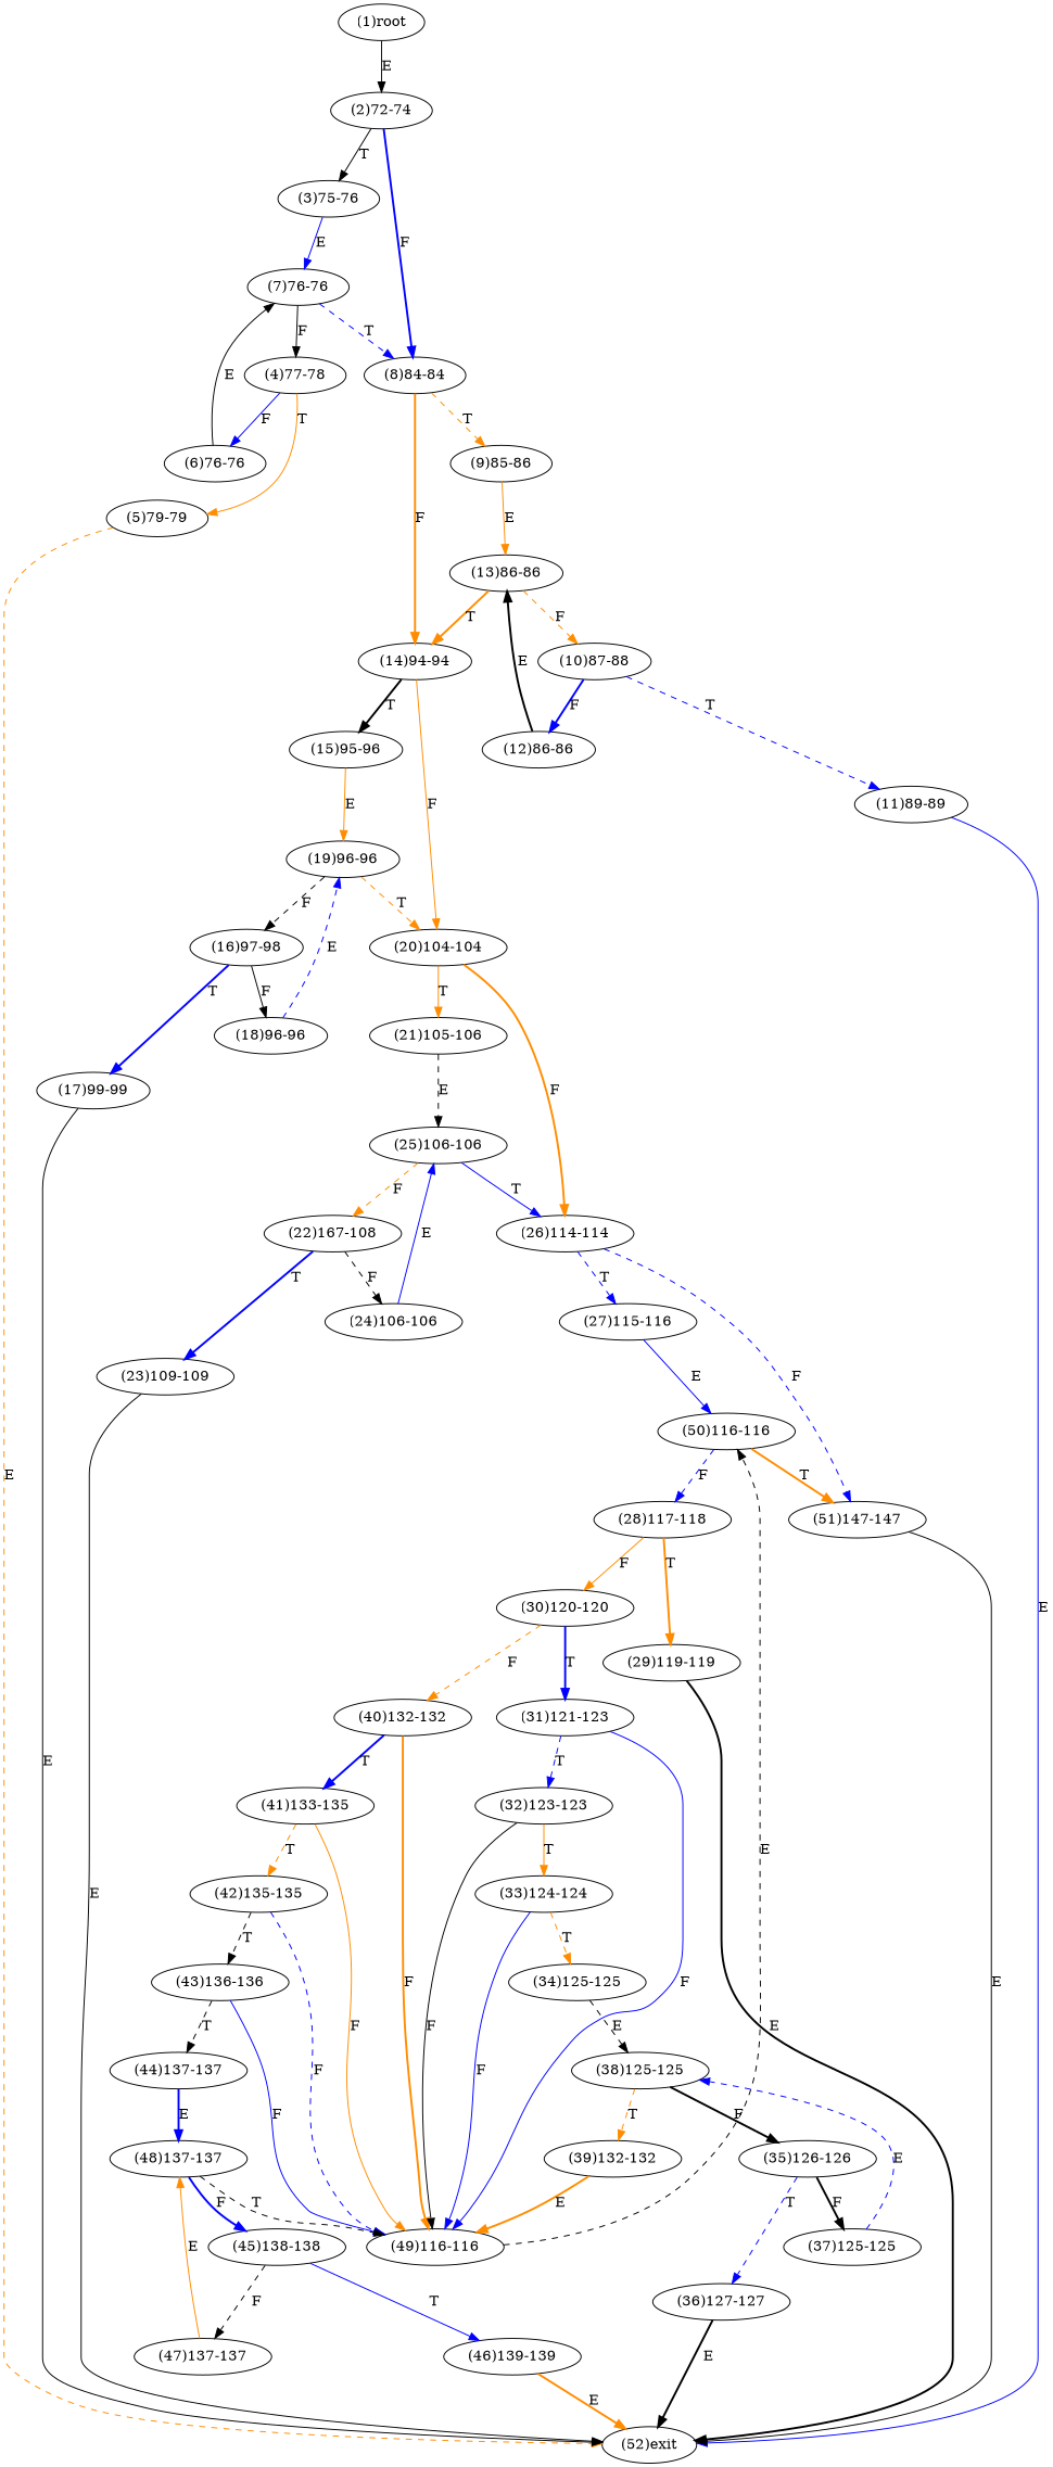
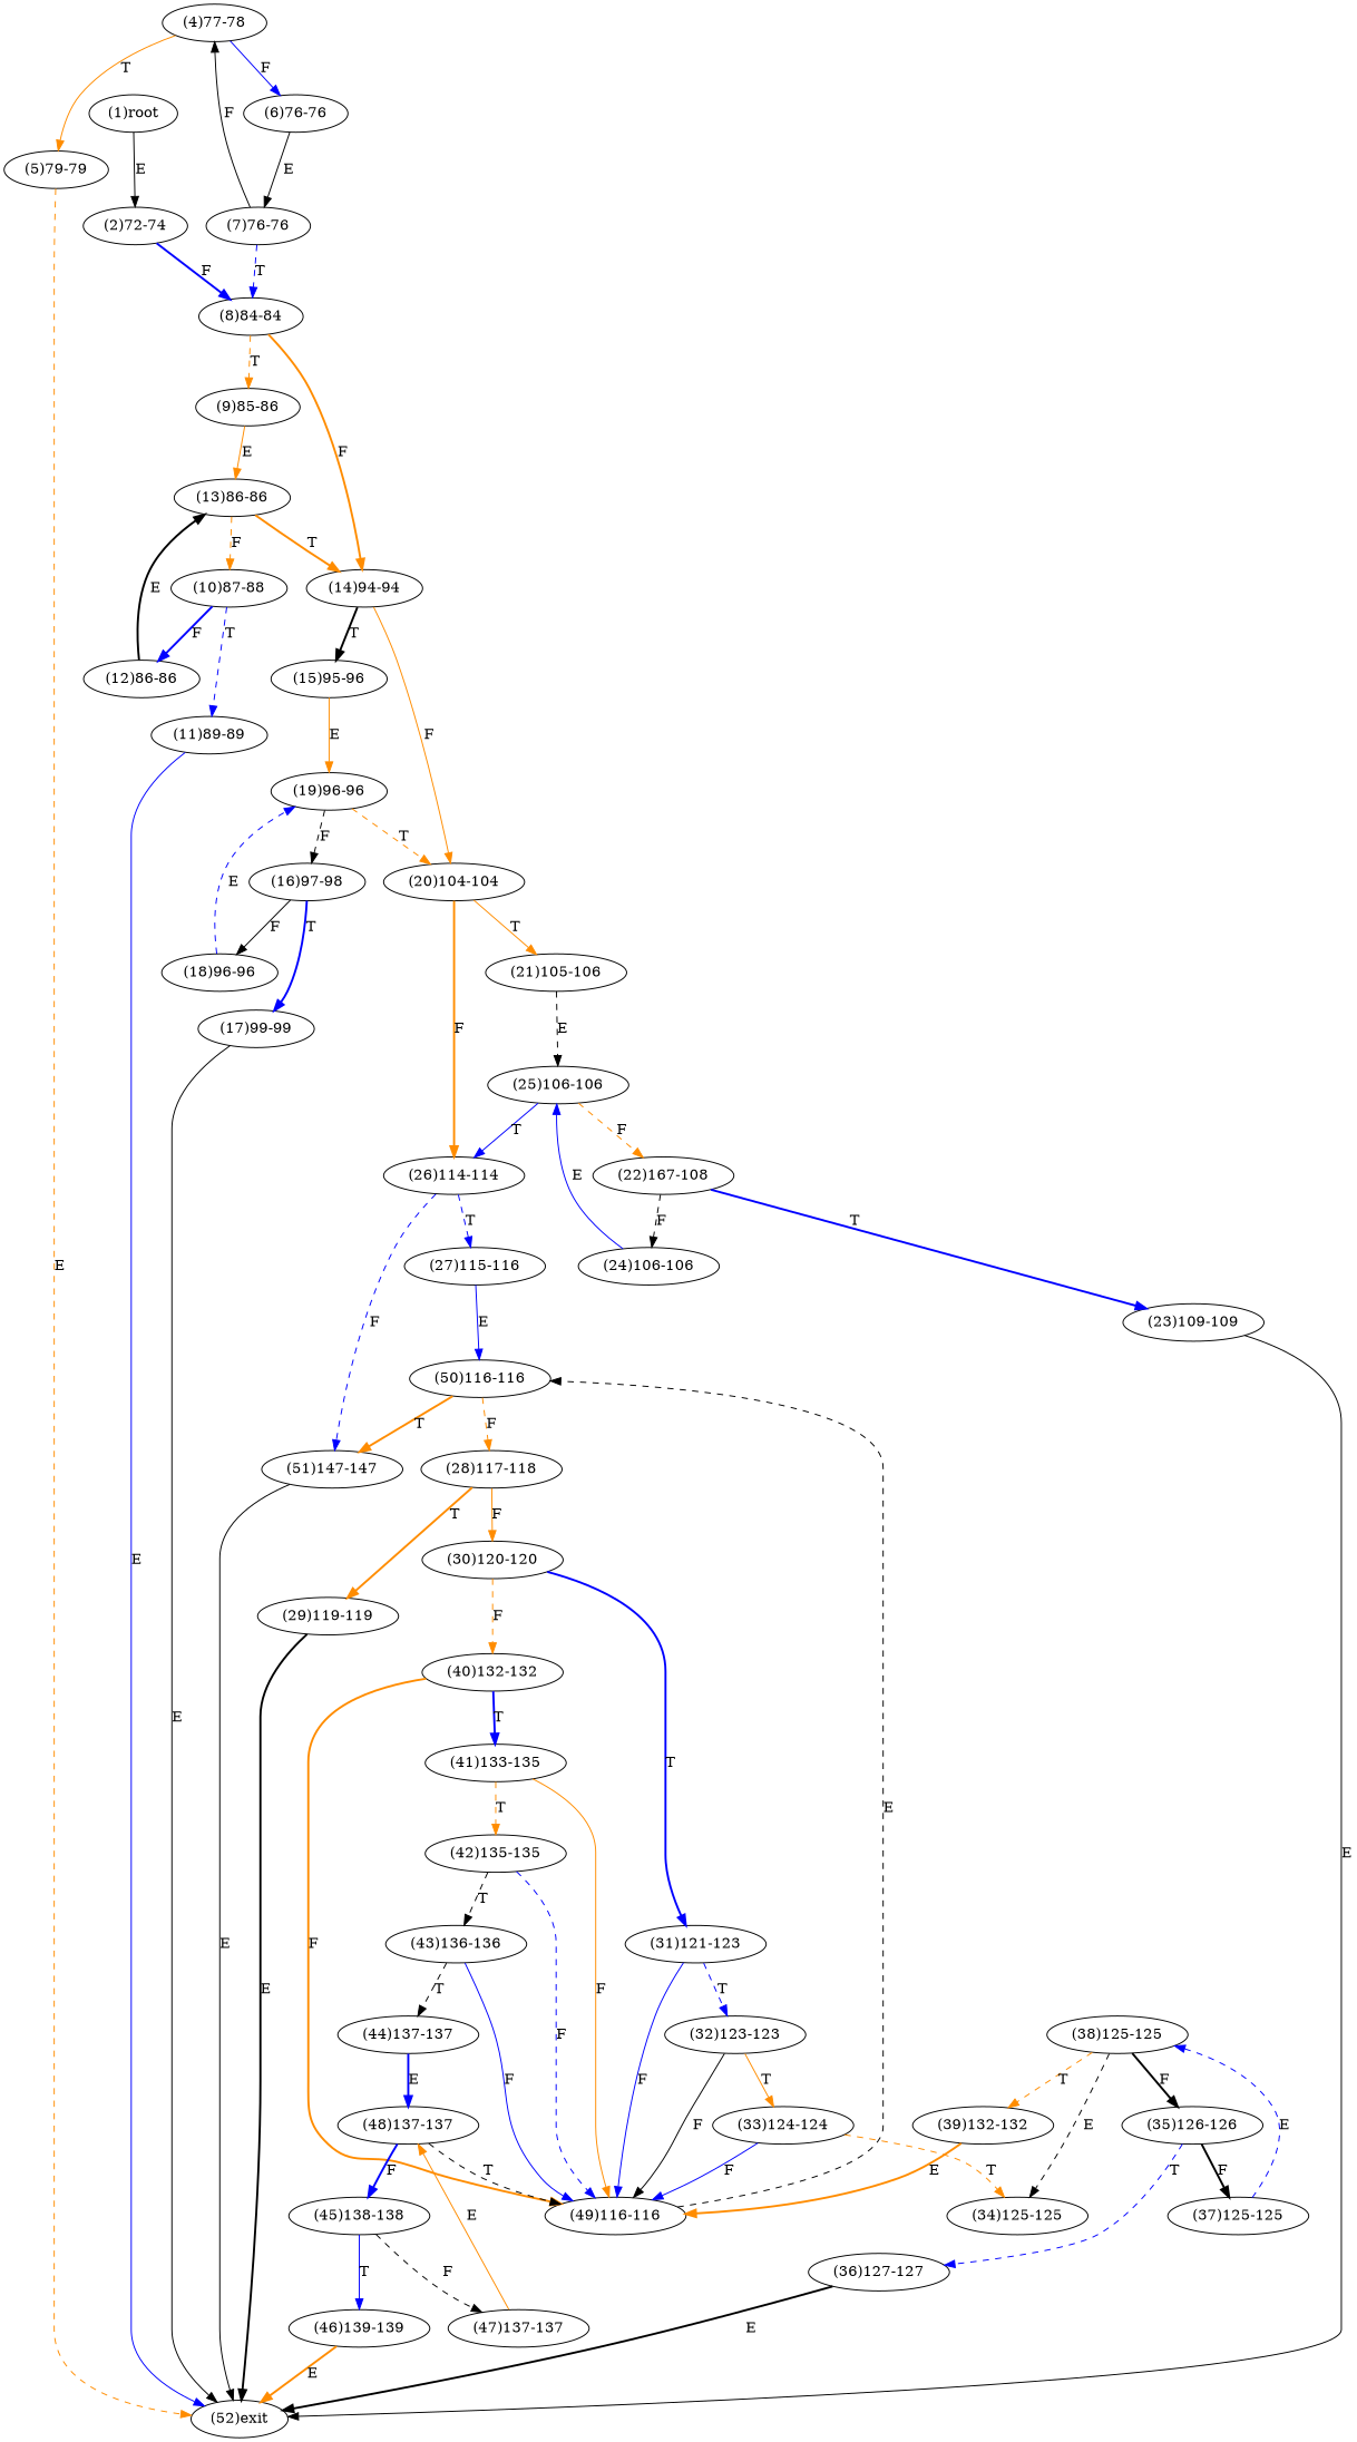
  digraph {
    fontname="DejaVu Serif"
    node [fontname="DejaVu Serif"]
    edge [color=blue fontname="DejaVu Serif" style=solid]
    n1 [label="(1)root"]
    n2 [label="(2)72-74"]
-   n3 [label="(3)75-76"]
    n4 [label="(8)84-84"]
    n5 [label="(7)76-76"]
    n6 [label="(9)85-86"]
    n7 [label="(14)94-94"]
    n8 [label="(4)77-78"]
    n9 [label="(5)79-79"]
    n10 [label="(6)76-76"]
    n11 [label="(52)exit"]
    n12 [label="(13)86-86"]
    n13 [label="(15)95-96"]
    n14 [label="(20)104-104"]
    n15 [label="(10)87-88"]
    n16 [label="(11)89-89"]
    n17 [label="(12)86-86"]
    n18 [label="(19)96-96"]
    n19 [label="(21)105-106"]
    n20 [label="(26)114-114"]
    n21 [label="(16)97-98"]
    n22 [label="(17)99-99"]
    n23 [label="(18)96-96"]
    n24 [label="(25)106-106"]
    n25 [label="(22)167-108"]
    n26 [label="(27)115-116"]
    n27 [label="(51)147-147"]
    n28 [label="(23)109-109"]
    n29 [label="(24)106-106"]
    n30 [label="(50)116-116"]
    n31 [label="(28)117-118"]
    n32 [label="(29)119-119"]
    n33 [label="(30)120-120"]
    n34 [label="(31)121-123"]
    n35 [label="(40)132-132"]
    n36 [label="(32)123-123"]
    n37 [label="(49)116-116"]
    n38 [label="(33)124-124"]
    n39 [label="(41)133-135"]
    n40 [label="(34)125-125"]
    n41 [label="(38)125-125"]
    n42 [label="(35)126-126"]
    n43 [label="(39)132-132"]
    n44 [label="(36)127-127"]
    n45 [label="(37)125-125"]
    n46 [label="(42)135-135"]
    n47 [label="(43)136-136"]
    n48 [label="(44)137-137"]
    n49 [label="(48)137-137"]
    n50 [label="(46)139-139"]
    n51 [label="(47)137-137"]
    n52 [label="(45)138-138"]
    n1 -> n2 [color=black label=E]
-   n2 -> n3 [color=black label=T]
    n2 -> n4 [label=F style=bold]
-   n3 -> n5 [label=E]
    n4 -> n6 [color=darkorange label=T style=dashed]
    n4 -> n7 [color=darkorange label=F style=bold]
    n5 -> n4 [label=T style=dashed]
    n5 -> n8 [color=black label=F]
    n6 -> n12 [color=darkorange label=E]
    n7 -> n13 [color=black label=T style=bold]
    n7 -> n14 [color=darkorange label=F]
    n8 -> n9 [color=darkorange label=T]
    n8 -> n10 [label=F]
    n9 -> n11 [color=darkorange label=E style=dashed]
    n10 -> n5 [color=black label=E]
    n12 -> n7 [color=darkorange label=T style=bold]
    n12 -> n15 [color=darkorange label=F style=dashed]
    n13 -> n18 [color=darkorange label=E]
    n14 -> n19 [color=darkorange label=T]
    n14 -> n20 [color=darkorange label=F style=bold]
    n15 -> n16 [label=T style=dashed]
    n15 -> n17 [label=F style=bold]
    n16 -> n11 [label=E]
    n17 -> n12 [color=black label=E style=bold]
    n18 -> n14 [color=darkorange label=T style=dashed]
    n18 -> n21 [color=black label=F style=dashed]
    n19 -> n24 [color=black label=E style=dashed]
    n20 -> n26 [label=T style=dashed]
    n20 -> n27 [label=F style=dashed]
    n21 -> n22 [label=T style=bold]
    n21 -> n23 [color=black label=F]
    n22 -> n11 [color=black label=E]
    n23 -> n18 [label=E style=dashed]
    n24 -> n20 [label=T]
    n24 -> n25 [color=darkorange label=F style=dashed]
    n25 -> n28 [label=T style=bold]
    n25 -> n29 [color=black label=F style=dashed]
    n26 -> n30 [label=E]
    n27 -> n11 [color=black label=E]
    n28 -> n11 [color=black label=E]
    n29 -> n24 [label=E]
    n30 -> n27 [color=darkorange label=T style=bold]
-   n30 -> n31 [label=F style=dashed]
+   n30 -> n31 [color=darkorange label=F style=dashed]
    n31 -> n32 [color=darkorange label=T style=bold]
    n31 -> n33 [color=darkorange label=F]
    n32 -> n11 [color=black label=E style=bold]
    n33 -> n34 [label=T style=bold]
    n33 -> n35 [color=darkorange label=F style=dashed]
    n34 -> n36 [label=T style=dashed]
    n34 -> n37 [label=F]
    n35 -> n37 [color=darkorange label=F style=bold]
    n35 -> n39 [label=T style=bold]
    n36 -> n37 [color=black label=F]
    n36 -> n38 [color=darkorange label=T]
    n37 -> n30 [color=black label=E style=dashed]
    n38 -> n37 [label=F]
    n38 -> n40 [color=darkorange label=T style=dashed]
    n39 -> n37 [color=darkorange label=F]
    n39 -> n46 [color=darkorange label=T style=dashed]
-   n40 -> n41 [color=black label=E style=dashed]
+   n41 -> n40 [color=black label=E style=dashed]
    n41 -> n42 [color=black label=F style=bold]
    n41 -> n43 [color=darkorange label=T style=dashed]
    n42 -> n44 [label=T style=dashed]
    n42 -> n45 [color=black label=F style=bold]
    n43 -> n37 [color=darkorange label=E style=bold]
    n44 -> n11 [color=black label=E style=bold]
    n45 -> n41 [label=E style=dashed]
    n46 -> n37 [label=F style=dashed]
    n46 -> n47 [color=black label=T style=dashed]
    n47 -> n37 [label=F]
    n47 -> n48 [color=black label=T style=dashed]
    n48 -> n49 [label=E style=bold]
    n49 -> n37 [color=black label=T style=dashed]
    n49 -> n52 [label=F style=bold]
    n50 -> n11 [color=darkorange label=E style=bold]
    n51 -> n49 [color=darkorange label=E]
    n52 -> n50 [label=T]
    n52 -> n51 [color=black label=F style=dashed]
  }
